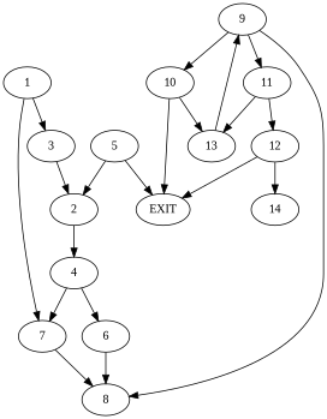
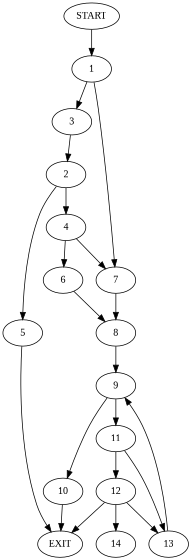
  digraph {
    fontname="Liberation Serif"
    node [fontname="Liberation Serif"]
    edge [fontname="Liberation Serif"]
+   n1 [label=START]
    1
    3
    7
    n5 [label=EXIT]
    2
    4
    5
    6
    8
    9
    10
    11
    12
    13
    14
+   n1 -> 1
    1 -> 3
    1 -> 7
    3 -> 2
    7 -> 8
    2 -> 4
-   5 -> 2
+   2 -> 5
    4 -> 7
    4 -> 6
    5 -> n5
    6 -> 8
-   9 -> 8
+   8 -> 9
    9 -> 10
    9 -> 11
    10 -> n5
    11 -> 12
    11 -> 13
    12 -> n5
-   10 -> 13
+   12 -> 13
    12 -> 14
    13 -> 9
  }
